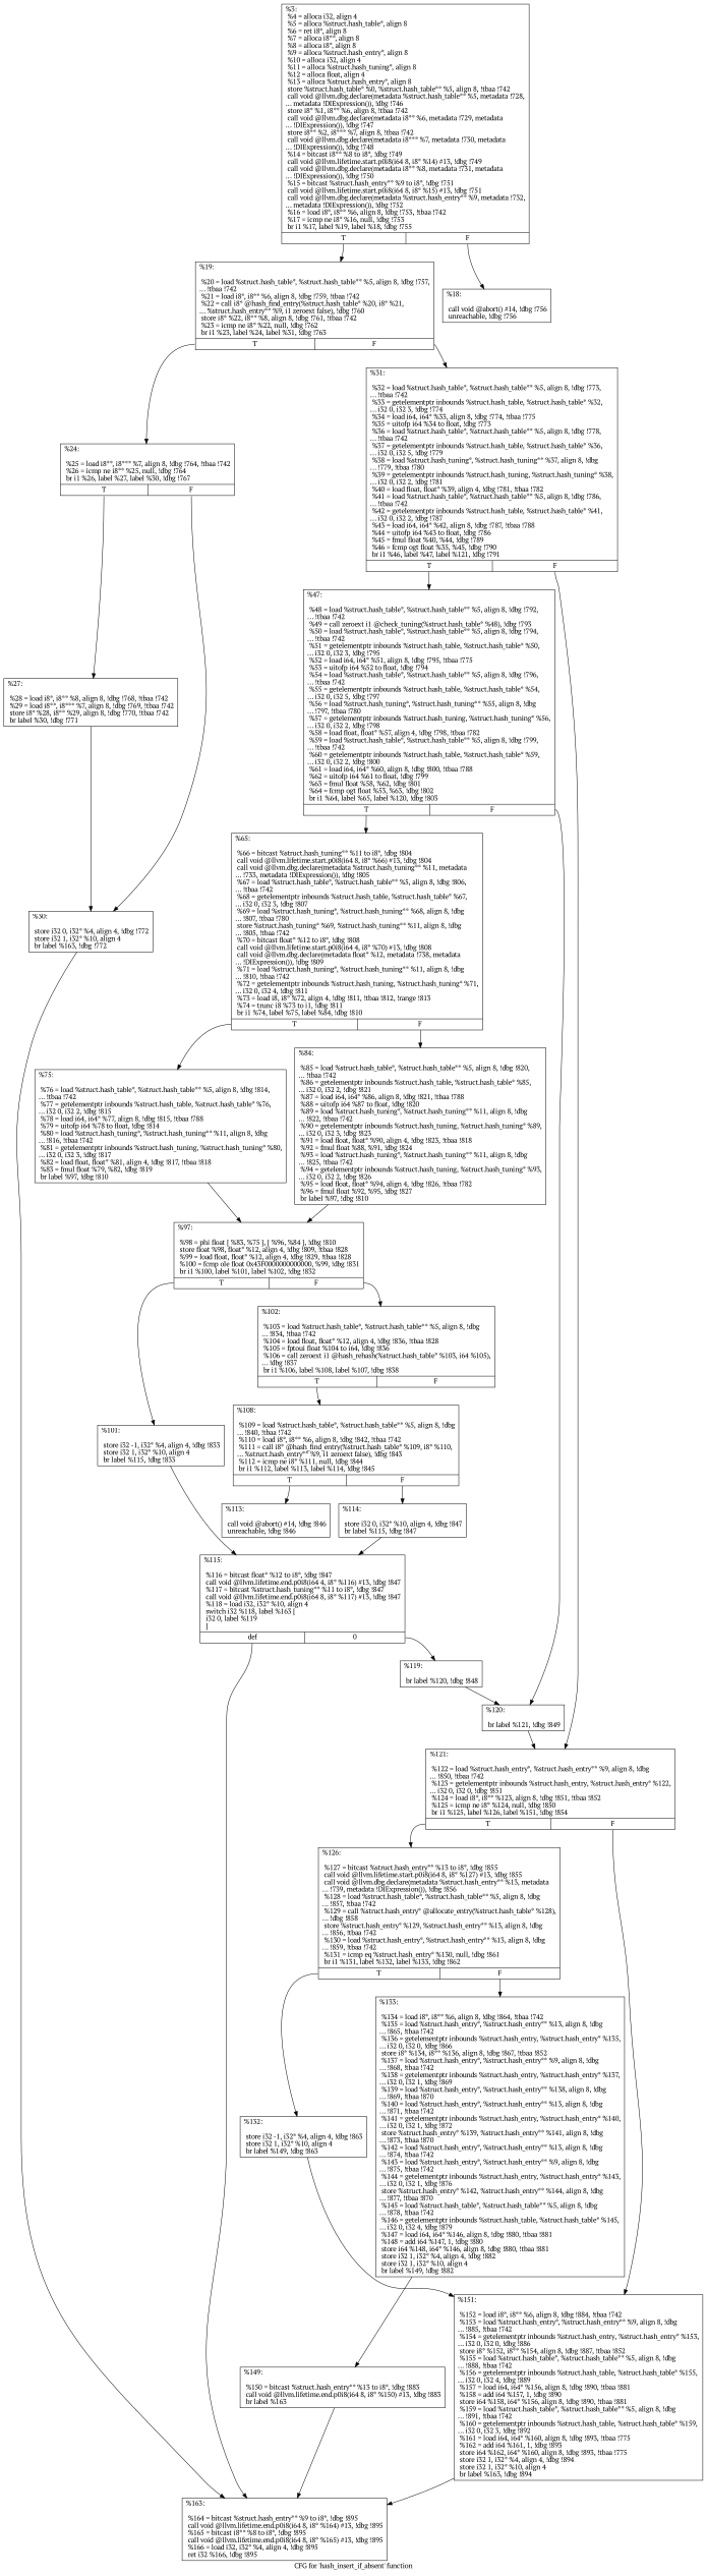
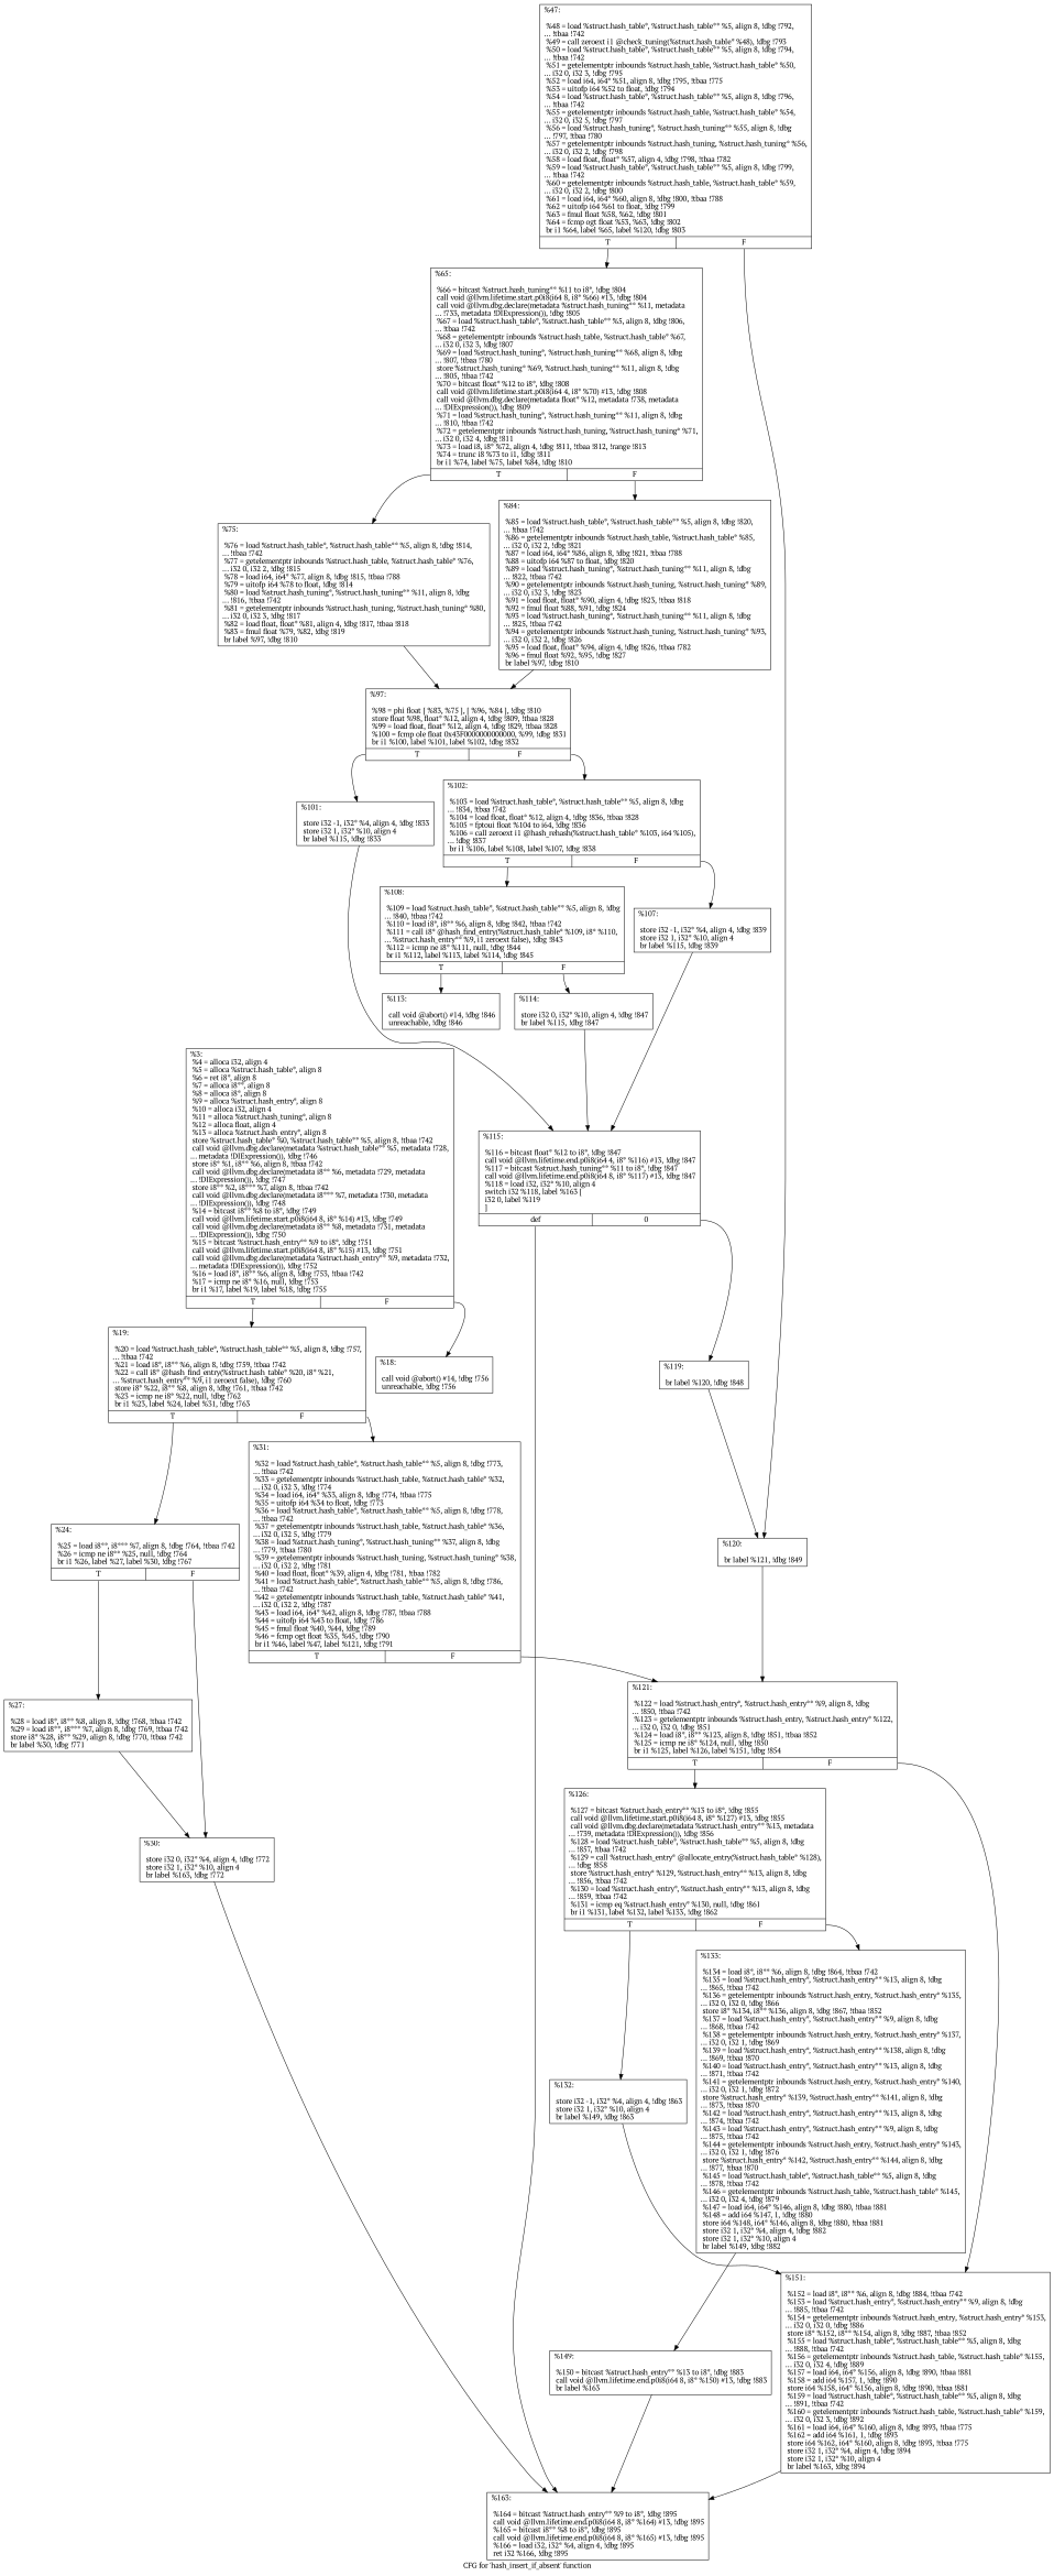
  digraph {
    fontname="PT Serif"
    label="CFG for 'hash_insert_if_absent' function"
    node [fontname="PT Serif" shape=record]
    edge [fontname="PT Serif"]
    n1 [label="{%3:\l  %4 = alloca i32, align 4\l  %5 = alloca %struct.hash_table*, align 8\l  %6 = ret i8*, align 8\l  %7 = alloca i8**, align 8\l  %8 = alloca i8*, align 8\l  %9 = alloca %struct.hash_entry*, align 8\l  %10 = alloca i32, align 4\l  %11 = alloca %struct.hash_tuning*, align 8\l  %12 = alloca float, align 4\l  %13 = alloca %struct.hash_entry*, align 8\l  store %struct.hash_table* %0, %struct.hash_table** %5, align 8, !tbaa !742\l  call void @llvm.dbg.declare(metadata %struct.hash_table** %5, metadata !728,\l... metadata !DIExpression()), !dbg !746\l  store i8* %1, i8** %6, align 8, !tbaa !742\l  call void @llvm.dbg.declare(metadata i8** %6, metadata !729, metadata\l... !DIExpression()), !dbg !747\l  store i8** %2, i8*** %7, align 8, !tbaa !742\l  call void @llvm.dbg.declare(metadata i8*** %7, metadata !730, metadata\l... !DIExpression()), !dbg !748\l  %14 = bitcast i8** %8 to i8*, !dbg !749\l  call void @llvm.lifetime.start.p0i8(i64 8, i8* %14) #13, !dbg !749\l  call void @llvm.dbg.declare(metadata i8** %8, metadata !731, metadata\l... !DIExpression()), !dbg !750\l  %15 = bitcast %struct.hash_entry** %9 to i8*, !dbg !751\l  call void @llvm.lifetime.start.p0i8(i64 8, i8* %15) #13, !dbg !751\l  call void @llvm.dbg.declare(metadata %struct.hash_entry** %9, metadata !732,\l... metadata !DIExpression()), !dbg !752\l  %16 = load i8*, i8** %6, align 8, !dbg !753, !tbaa !742\l  %17 = icmp ne i8* %16, null, !dbg !753\l  br i1 %17, label %19, label %18, !dbg !755\l|{<s0>T|<s1>F}}"]
    n2 [label="{%19:\l\l  %20 = load %struct.hash_table*, %struct.hash_table** %5, align 8, !dbg !757,\l... !tbaa !742\l  %21 = load i8*, i8** %6, align 8, !dbg !759, !tbaa !742\l  %22 = call i8* @hash_find_entry(%struct.hash_table* %20, i8* %21,\l... %struct.hash_entry** %9, i1 zeroext false), !dbg !760\l  store i8* %22, i8** %8, align 8, !dbg !761, !tbaa !742\l  %23 = icmp ne i8* %22, null, !dbg !762\l  br i1 %23, label %24, label %31, !dbg !763\l|{<s0>T|<s1>F}}"]
    n3 [label="{%18:\l\l  call void @abort() #14, !dbg !756\l  unreachable, !dbg !756\l}"]
    n4 [label="{%24:\l\l  %25 = load i8**, i8*** %7, align 8, !dbg !764, !tbaa !742\l  %26 = icmp ne i8** %25, null, !dbg !764\l  br i1 %26, label %27, label %30, !dbg !767\l|{<s0>T|<s1>F}}"]
    n5 [label="{%31:\l\l  %32 = load %struct.hash_table*, %struct.hash_table** %5, align 8, !dbg !773,\l... !tbaa !742\l  %33 = getelementptr inbounds %struct.hash_table, %struct.hash_table* %32,\l... i32 0, i32 3, !dbg !774\l  %34 = load i64, i64* %33, align 8, !dbg !774, !tbaa !775\l  %35 = uitofp i64 %34 to float, !dbg !773\l  %36 = load %struct.hash_table*, %struct.hash_table** %5, align 8, !dbg !778,\l... !tbaa !742\l  %37 = getelementptr inbounds %struct.hash_table, %struct.hash_table* %36,\l... i32 0, i32 5, !dbg !779\l  %38 = load %struct.hash_tuning*, %struct.hash_tuning** %37, align 8, !dbg\l... !779, !tbaa !780\l  %39 = getelementptr inbounds %struct.hash_tuning, %struct.hash_tuning* %38,\l... i32 0, i32 2, !dbg !781\l  %40 = load float, float* %39, align 4, !dbg !781, !tbaa !782\l  %41 = load %struct.hash_table*, %struct.hash_table** %5, align 8, !dbg !786,\l... !tbaa !742\l  %42 = getelementptr inbounds %struct.hash_table, %struct.hash_table* %41,\l... i32 0, i32 2, !dbg !787\l  %43 = load i64, i64* %42, align 8, !dbg !787, !tbaa !788\l  %44 = uitofp i64 %43 to float, !dbg !786\l  %45 = fmul float %40, %44, !dbg !789\l  %46 = fcmp ogt float %35, %45, !dbg !790\l  br i1 %46, label %47, label %121, !dbg !791\l|{<s0>T|<s1>F}}"]
    n6 [label="{%27:\l\l  %28 = load i8*, i8** %8, align 8, !dbg !768, !tbaa !742\l  %29 = load i8**, i8*** %7, align 8, !dbg !769, !tbaa !742\l  store i8* %28, i8** %29, align 8, !dbg !770, !tbaa !742\l  br label %30, !dbg !771\l}"]
    n7 [label="{%30:\l\l  store i32 0, i32* %4, align 4, !dbg !772\l  store i32 1, i32* %10, align 4\l  br label %163, !dbg !772\l}"]
    n8 [label="{%47:\l\l  %48 = load %struct.hash_table*, %struct.hash_table** %5, align 8, !dbg !792,\l... !tbaa !742\l  %49 = call zeroext i1 @check_tuning(%struct.hash_table* %48), !dbg !793\l  %50 = load %struct.hash_table*, %struct.hash_table** %5, align 8, !dbg !794,\l... !tbaa !742\l  %51 = getelementptr inbounds %struct.hash_table, %struct.hash_table* %50,\l... i32 0, i32 3, !dbg !795\l  %52 = load i64, i64* %51, align 8, !dbg !795, !tbaa !775\l  %53 = uitofp i64 %52 to float, !dbg !794\l  %54 = load %struct.hash_table*, %struct.hash_table** %5, align 8, !dbg !796,\l... !tbaa !742\l  %55 = getelementptr inbounds %struct.hash_table, %struct.hash_table* %54,\l... i32 0, i32 5, !dbg !797\l  %56 = load %struct.hash_tuning*, %struct.hash_tuning** %55, align 8, !dbg\l... !797, !tbaa !780\l  %57 = getelementptr inbounds %struct.hash_tuning, %struct.hash_tuning* %56,\l... i32 0, i32 2, !dbg !798\l  %58 = load float, float* %57, align 4, !dbg !798, !tbaa !782\l  %59 = load %struct.hash_table*, %struct.hash_table** %5, align 8, !dbg !799,\l... !tbaa !742\l  %60 = getelementptr inbounds %struct.hash_table, %struct.hash_table* %59,\l... i32 0, i32 2, !dbg !800\l  %61 = load i64, i64* %60, align 8, !dbg !800, !tbaa !788\l  %62 = uitofp i64 %61 to float, !dbg !799\l  %63 = fmul float %58, %62, !dbg !801\l  %64 = fcmp ogt float %53, %63, !dbg !802\l  br i1 %64, label %65, label %120, !dbg !803\l|{<s0>T|<s1>F}}"]
    n9 [label="{%121:\l\l  %122 = load %struct.hash_entry*, %struct.hash_entry** %9, align 8, !dbg\l... !850, !tbaa !742\l  %123 = getelementptr inbounds %struct.hash_entry, %struct.hash_entry* %122,\l... i32 0, i32 0, !dbg !851\l  %124 = load i8*, i8** %123, align 8, !dbg !851, !tbaa !852\l  %125 = icmp ne i8* %124, null, !dbg !850\l  br i1 %125, label %126, label %151, !dbg !854\l|{<s0>T|<s1>F}}"]
    n10 [label="{%163:\l\l  %164 = bitcast %struct.hash_entry** %9 to i8*, !dbg !895\l  call void @llvm.lifetime.end.p0i8(i64 8, i8* %164) #13, !dbg !895\l  %165 = bitcast i8** %8 to i8*, !dbg !895\l  call void @llvm.lifetime.end.p0i8(i64 8, i8* %165) #13, !dbg !895\l  %166 = load i32, i32* %4, align 4, !dbg !895\l  ret i32 %166, !dbg !895\l}"]
    n11 [label="{%65:\l\l  %66 = bitcast %struct.hash_tuning** %11 to i8*, !dbg !804\l  call void @llvm.lifetime.start.p0i8(i64 8, i8* %66) #13, !dbg !804\l  call void @llvm.dbg.declare(metadata %struct.hash_tuning** %11, metadata\l... !733, metadata !DIExpression()), !dbg !805\l  %67 = load %struct.hash_table*, %struct.hash_table** %5, align 8, !dbg !806,\l... !tbaa !742\l  %68 = getelementptr inbounds %struct.hash_table, %struct.hash_table* %67,\l... i32 0, i32 3, !dbg !807\l  %69 = load %struct.hash_tuning*, %struct.hash_tuning** %68, align 8, !dbg\l... !807, !tbaa !780\l  store %struct.hash_tuning* %69, %struct.hash_tuning** %11, align 8, !dbg\l... !805, !tbaa !742\l  %70 = bitcast float* %12 to i8*, !dbg !808\l  call void @llvm.lifetime.start.p0i8(i64 4, i8* %70) #13, !dbg !808\l  call void @llvm.dbg.declare(metadata float* %12, metadata !738, metadata\l... !DIExpression()), !dbg !809\l  %71 = load %struct.hash_tuning*, %struct.hash_tuning** %11, align 8, !dbg\l... !810, !tbaa !742\l  %72 = getelementptr inbounds %struct.hash_tuning, %struct.hash_tuning* %71,\l... i32 0, i32 4, !dbg !811\l  %73 = load i8, i8* %72, align 4, !dbg !811, !tbaa !812, !range !813\l  %74 = trunc i8 %73 to i1, !dbg !811\l  br i1 %74, label %75, label %84, !dbg !810\l|{<s0>T|<s1>F}}"]
    n12 [label="{%120:\l\l  br label %121, !dbg !849\l}"]
    n13 [label="{%126:\l\l  %127 = bitcast %struct.hash_entry** %13 to i8*, !dbg !855\l  call void @llvm.lifetime.start.p0i8(i64 8, i8* %127) #13, !dbg !855\l  call void @llvm.dbg.declare(metadata %struct.hash_entry** %13, metadata\l... !739, metadata !DIExpression()), !dbg !856\l  %128 = load %struct.hash_table*, %struct.hash_table** %5, align 8, !dbg\l... !857, !tbaa !742\l  %129 = call %struct.hash_entry* @allocate_entry(%struct.hash_table* %128),\l... !dbg !858\l  store %struct.hash_entry* %129, %struct.hash_entry** %13, align 8, !dbg\l... !856, !tbaa !742\l  %130 = load %struct.hash_entry*, %struct.hash_entry** %13, align 8, !dbg\l... !859, !tbaa !742\l  %131 = icmp eq %struct.hash_entry* %130, null, !dbg !861\l  br i1 %131, label %132, label %133, !dbg !862\l|{<s0>T|<s1>F}}"]
    n14 [label="{%151:\l\l  %152 = load i8*, i8** %6, align 8, !dbg !884, !tbaa !742\l  %153 = load %struct.hash_entry*, %struct.hash_entry** %9, align 8, !dbg\l... !885, !tbaa !742\l  %154 = getelementptr inbounds %struct.hash_entry, %struct.hash_entry* %153,\l... i32 0, i32 0, !dbg !886\l  store i8* %152, i8** %154, align 8, !dbg !887, !tbaa !852\l  %155 = load %struct.hash_table*, %struct.hash_table** %5, align 8, !dbg\l... !888, !tbaa !742\l  %156 = getelementptr inbounds %struct.hash_table, %struct.hash_table* %155,\l... i32 0, i32 4, !dbg !889\l  %157 = load i64, i64* %156, align 8, !dbg !890, !tbaa !881\l  %158 = add i64 %157, 1, !dbg !890\l  store i64 %158, i64* %156, align 8, !dbg !890, !tbaa !881\l  %159 = load %struct.hash_table*, %struct.hash_table** %5, align 8, !dbg\l... !891, !tbaa !742\l  %160 = getelementptr inbounds %struct.hash_table, %struct.hash_table* %159,\l... i32 0, i32 3, !dbg !892\l  %161 = load i64, i64* %160, align 8, !dbg !893, !tbaa !775\l  %162 = add i64 %161, 1, !dbg !893\l  store i64 %162, i64* %160, align 8, !dbg !893, !tbaa !775\l  store i32 1, i32* %4, align 4, !dbg !894\l  store i32 1, i32* %10, align 4\l  br label %163, !dbg !894\l}"]
    n15 [label="{%75:\l\l  %76 = load %struct.hash_table*, %struct.hash_table** %5, align 8, !dbg !814,\l... !tbaa !742\l  %77 = getelementptr inbounds %struct.hash_table, %struct.hash_table* %76,\l... i32 0, i32 2, !dbg !815\l  %78 = load i64, i64* %77, align 8, !dbg !815, !tbaa !788\l  %79 = uitofp i64 %78 to float, !dbg !814\l  %80 = load %struct.hash_tuning*, %struct.hash_tuning** %11, align 8, !dbg\l... !816, !tbaa !742\l  %81 = getelementptr inbounds %struct.hash_tuning, %struct.hash_tuning* %80,\l... i32 0, i32 3, !dbg !817\l  %82 = load float, float* %81, align 4, !dbg !817, !tbaa !818\l  %83 = fmul float %79, %82, !dbg !819\l  br label %97, !dbg !810\l}"]
    n16 [label="{%84:\l\l  %85 = load %struct.hash_table*, %struct.hash_table** %5, align 8, !dbg !820,\l... !tbaa !742\l  %86 = getelementptr inbounds %struct.hash_table, %struct.hash_table* %85,\l... i32 0, i32 2, !dbg !821\l  %87 = load i64, i64* %86, align 8, !dbg !821, !tbaa !788\l  %88 = uitofp i64 %87 to float, !dbg !820\l  %89 = load %struct.hash_tuning*, %struct.hash_tuning** %11, align 8, !dbg\l... !822, !tbaa !742\l  %90 = getelementptr inbounds %struct.hash_tuning, %struct.hash_tuning* %89,\l... i32 0, i32 3, !dbg !823\l  %91 = load float, float* %90, align 4, !dbg !823, !tbaa !818\l  %92 = fmul float %88, %91, !dbg !824\l  %93 = load %struct.hash_tuning*, %struct.hash_tuning** %11, align 8, !dbg\l... !825, !tbaa !742\l  %94 = getelementptr inbounds %struct.hash_tuning, %struct.hash_tuning* %93,\l... i32 0, i32 2, !dbg !826\l  %95 = load float, float* %94, align 4, !dbg !826, !tbaa !782\l  %96 = fmul float %92, %95, !dbg !827\l  br label %97, !dbg !810\l}"]
    n17 [label="{%132:\l\l  store i32 -1, i32* %4, align 4, !dbg !863\l  store i32 1, i32* %10, align 4\l  br label %149, !dbg !863\l}"]
    n18 [label="{%133:\l\l  %134 = load i8*, i8** %6, align 8, !dbg !864, !tbaa !742\l  %135 = load %struct.hash_entry*, %struct.hash_entry** %13, align 8, !dbg\l... !865, !tbaa !742\l  %136 = getelementptr inbounds %struct.hash_entry, %struct.hash_entry* %135,\l... i32 0, i32 0, !dbg !866\l  store i8* %134, i8** %136, align 8, !dbg !867, !tbaa !852\l  %137 = load %struct.hash_entry*, %struct.hash_entry** %9, align 8, !dbg\l... !868, !tbaa !742\l  %138 = getelementptr inbounds %struct.hash_entry, %struct.hash_entry* %137,\l... i32 0, i32 1, !dbg !869\l  %139 = load %struct.hash_entry*, %struct.hash_entry** %138, align 8, !dbg\l... !869, !tbaa !870\l  %140 = load %struct.hash_entry*, %struct.hash_entry** %13, align 8, !dbg\l... !871, !tbaa !742\l  %141 = getelementptr inbounds %struct.hash_entry, %struct.hash_entry* %140,\l... i32 0, i32 1, !dbg !872\l  store %struct.hash_entry* %139, %struct.hash_entry** %141, align 8, !dbg\l... !873, !tbaa !870\l  %142 = load %struct.hash_entry*, %struct.hash_entry** %13, align 8, !dbg\l... !874, !tbaa !742\l  %143 = load %struct.hash_entry*, %struct.hash_entry** %9, align 8, !dbg\l... !875, !tbaa !742\l  %144 = getelementptr inbounds %struct.hash_entry, %struct.hash_entry* %143,\l... i32 0, i32 1, !dbg !876\l  store %struct.hash_entry* %142, %struct.hash_entry** %144, align 8, !dbg\l... !877, !tbaa !870\l  %145 = load %struct.hash_table*, %struct.hash_table** %5, align 8, !dbg\l... !878, !tbaa !742\l  %146 = getelementptr inbounds %struct.hash_table, %struct.hash_table* %145,\l... i32 0, i32 4, !dbg !879\l  %147 = load i64, i64* %146, align 8, !dbg !880, !tbaa !881\l  %148 = add i64 %147, 1, !dbg !880\l  store i64 %148, i64* %146, align 8, !dbg !880, !tbaa !881\l  store i32 1, i32* %4, align 4, !dbg !882\l  store i32 1, i32* %10, align 4\l  br label %149, !dbg !882\l}"]
    n19 [label="{%97:\l\l  %98 = phi float [ %83, %75 ], [ %96, %84 ], !dbg !810\l  store float %98, float* %12, align 4, !dbg !809, !tbaa !828\l  %99 = load float, float* %12, align 4, !dbg !829, !tbaa !828\l  %100 = fcmp ole float 0x43F0000000000000, %99, !dbg !831\l  br i1 %100, label %101, label %102, !dbg !832\l|{<s0>T|<s1>F}}"]
    n20 [label="{%101:\l\l  store i32 -1, i32* %4, align 4, !dbg !833\l  store i32 1, i32* %10, align 4\l  br label %115, !dbg !833\l}"]
    n21 [label="{%102:\l\l  %103 = load %struct.hash_table*, %struct.hash_table** %5, align 8, !dbg\l... !834, !tbaa !742\l  %104 = load float, float* %12, align 4, !dbg !836, !tbaa !828\l  %105 = fptoui float %104 to i64, !dbg !836\l  %106 = call zeroext i1 @hash_rehash(%struct.hash_table* %103, i64 %105),\l... !dbg !837\l  br i1 %106, label %108, label %107, !dbg !838\l|{<s0>T|<s1>F}}"]
    n22 [label="{%115:\l\l  %116 = bitcast float* %12 to i8*, !dbg !847\l  call void @llvm.lifetime.end.p0i8(i64 4, i8* %116) #13, !dbg !847\l  %117 = bitcast %struct.hash_tuning** %11 to i8*, !dbg !847\l  call void @llvm.lifetime.end.p0i8(i64 8, i8* %117) #13, !dbg !847\l  %118 = load i32, i32* %10, align 4\l  switch i32 %118, label %163 [\l    i32 0, label %119\l  ]\l|{<s0>def|<s1>0}}"]
    n23 [label="{%108:\l\l  %109 = load %struct.hash_table*, %struct.hash_table** %5, align 8, !dbg\l... !840, !tbaa !742\l  %110 = load i8*, i8** %6, align 8, !dbg !842, !tbaa !742\l  %111 = call i8* @hash_find_entry(%struct.hash_table* %109, i8* %110,\l... %struct.hash_entry** %9, i1 zeroext false), !dbg !843\l  %112 = icmp ne i8* %111, null, !dbg !844\l  br i1 %112, label %113, label %114, !dbg !845\l|{<s0>T|<s1>F}}"]
+   n24 [label="{%107:\l\l  store i32 -1, i32* %4, align 4, !dbg !839\l  store i32 1, i32* %10, align 4\l  br label %115, !dbg !839\l}"]
    n25 [label="{%119:\l\l  br label %120, !dbg !848\l}"]
    n26 [label="{%113:\l\l  call void @abort() #14, !dbg !846\l  unreachable, !dbg !846\l}"]
    n27 [label="{%114:\l\l  store i32 0, i32* %10, align 4, !dbg !847\l  br label %115, !dbg !847\l}"]
    n28 [label="{%149:\l\l  %150 = bitcast %struct.hash_entry** %13 to i8*, !dbg !883\l  call void @llvm.lifetime.end.p0i8(i64 8, i8* %150) #13, !dbg !883\l  br label %163\l}"]
    n1 -> n2 [tailport=s0]
    n1 -> n3 [tailport=s1]
    n2 -> n4 [tailport=s0]
    n2 -> n5 [tailport=s1]
    n4 -> n6 [tailport=s0]
    n4 -> n7 [tailport=s1]
-   n5 -> n8 [tailport=s0]
    n5 -> n9 [tailport=s1]
    n6 -> n7
    n7 -> n10
    n8 -> n11 [tailport=s0]
    n8 -> n12 [tailport=s1]
    n9 -> n13 [tailport=s0]
    n9 -> n14 [tailport=s1]
    n11 -> n15 [tailport=s0]
    n11 -> n16 [tailport=s1]
    n12 -> n9
    n13 -> n17 [tailport=s0]
    n13 -> n18 [tailport=s1]
    n14 -> n10
    n15 -> n19
    n16 -> n19
    n17 -> n14
    n18 -> n28
    n19 -> n20 [tailport=s0]
    n19 -> n21 [tailport=s1]
    n20 -> n22
    n21 -> n23 [tailport=s0]
+   n21 -> n24 [tailport=s1]
    n22 -> n10 [tailport=s0]
    n22 -> n25 [tailport=s1]
    n23 -> n26 [tailport=s0]
    n23 -> n27 [tailport=s1]
+   n24 -> n22
    n25 -> n12
    n27 -> n22
    n28 -> n10
  }
